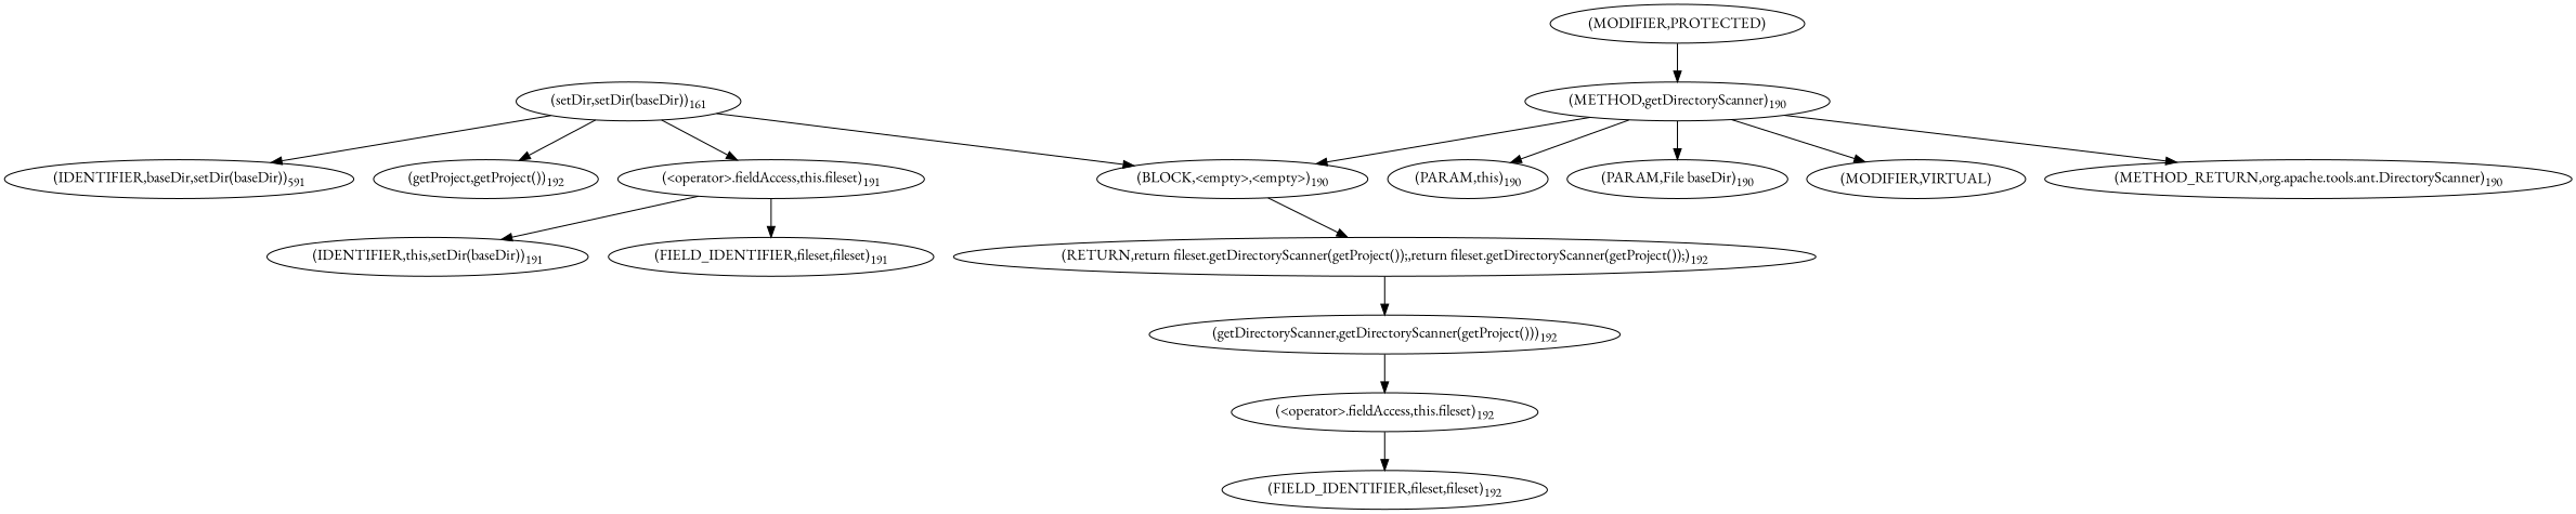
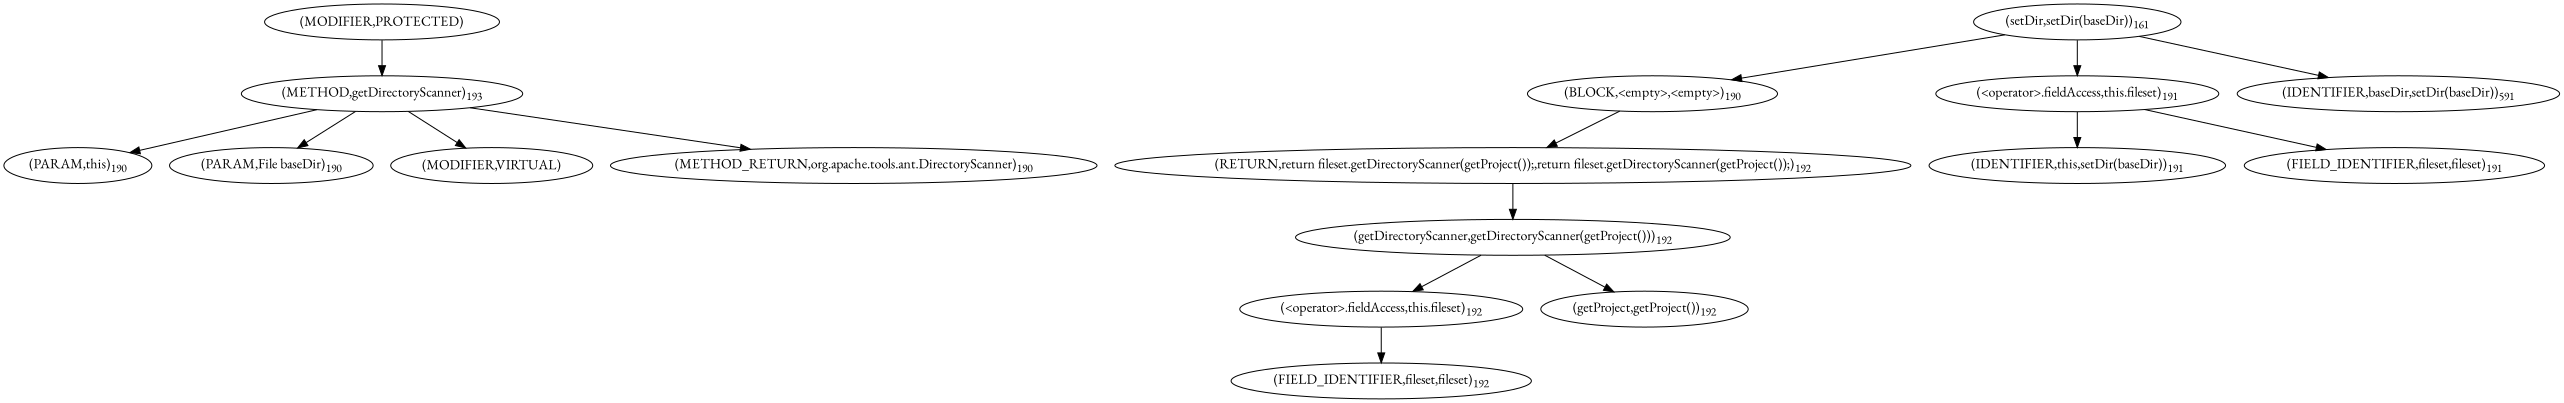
  digraph {
    fontname="EB Garamond"
    node [fontname="EB Garamond"]
    edge [fontname="EB Garamond"]
-   n1 [label=<(METHOD,getDirectoryScanner)<SUB>190</SUB>>]
+   n1 [label=<(METHOD,getDirectoryScanner)<SUB>193</SUB>>]
    n2 [label=<(PARAM,this)<SUB>190</SUB>>]
    n3 [label=<(PARAM,File baseDir)<SUB>190</SUB>>]
    n4 [label=<(BLOCK,&lt;empty&gt;,&lt;empty&gt;)<SUB>190</SUB>>]
    n5 [label=<(MODIFIER,VIRTUAL)>]
    n6 [label=<(METHOD_RETURN,org.apache.tools.ant.DirectoryScanner)<SUB>190</SUB>>]
    n7 [label=<(RETURN,return fileset.getDirectoryScanner(getProject());,return fileset.getDirectoryScanner(getProject());)<SUB>192</SUB>>]
    n8 [label=<(MODIFIER,PROTECTED)>]
    n9 [label=<(setDir,setDir(baseDir))<SUB>161</SUB>>]
    n10 [label=<(&lt;operator&gt;.fieldAccess,this.fileset)<SUB>191</SUB>>]
    n11 [label=<(IDENTIFIER,baseDir,setDir(baseDir))<SUB>591</SUB>>]
    n12 [label=<(getDirectoryScanner,getDirectoryScanner(getProject()))<SUB>192</SUB>>]
    n13 [label=<(IDENTIFIER,this,setDir(baseDir))<SUB>191</SUB>>]
    n14 [label=<(FIELD_IDENTIFIER,fileset,fileset)<SUB>191</SUB>>]
    n15 [label=<(&lt;operator&gt;.fieldAccess,this.fileset)<SUB>192</SUB>>]
    n16 [label=<(getProject,getProject())<SUB>192</SUB>>]
    n17 [label=<(FIELD_IDENTIFIER,fileset,fileset)<SUB>192</SUB>>]
    n1 -> n2
    n1 -> n3
-   n1 -> n4
    n1 -> n5
    n1 -> n6
    n4 -> n7
    n7 -> n12
    n8 -> n1
    n9 -> n4
    n9 -> n10
    n9 -> n11
    n10 -> n13
    n10 -> n14
    n12 -> n15
-   n9 -> n16
+   n12 -> n16
    n15 -> n17
  }
